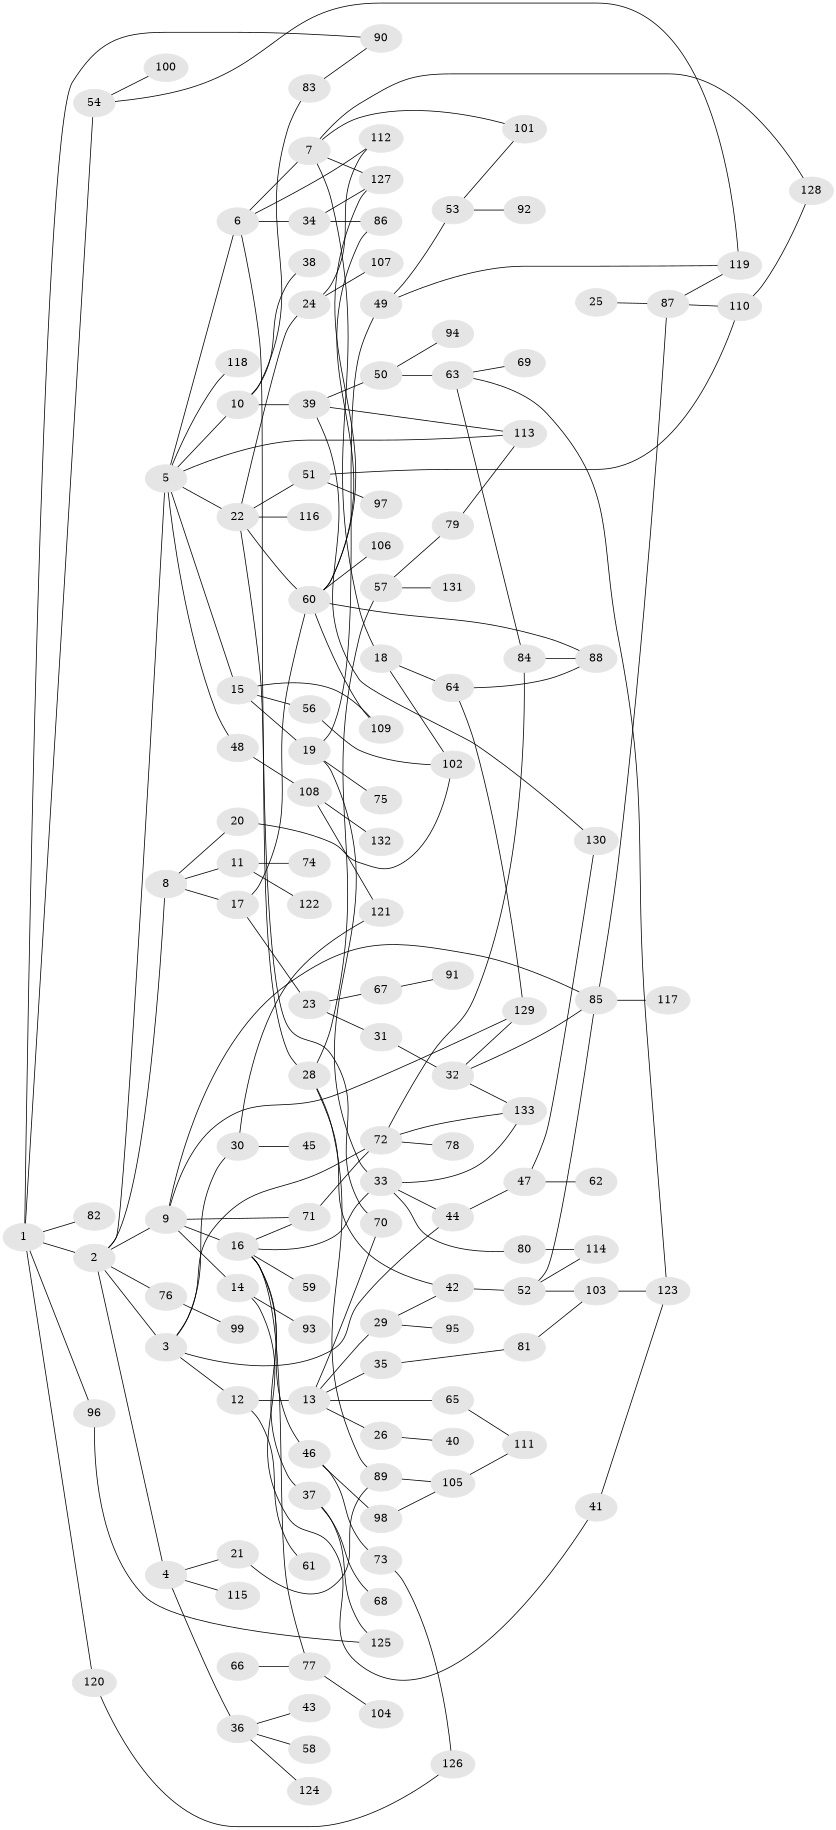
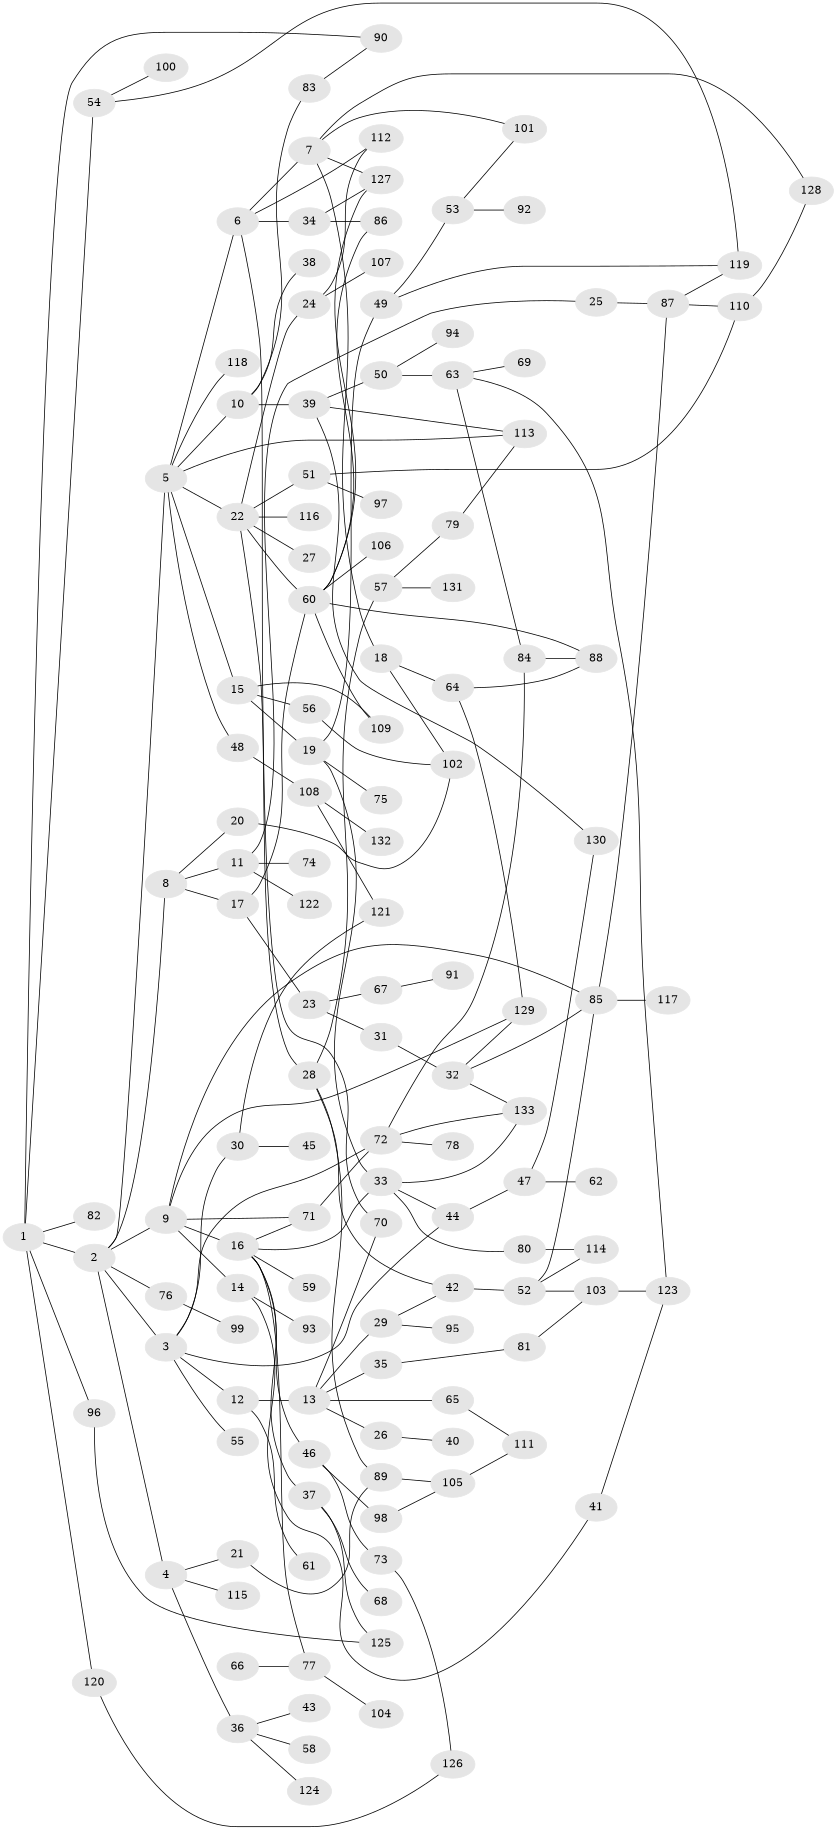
  graph {
    rankdir=LR
    node [color=gray90 style=filled]
    1
    2
    54
    82
    90
    96
    120
    3
    4
    5
    8
    9
    76
    119
    100
    125
    126
    12
    30
    44
+   55
    72
    21
    36
    115
    6
    10
    15
    22
    48
    113
    118
    11
    17
    20
    14
    16
    71
    85
    129
    99
    13
    61
    45
    121
    47
    133
    84
    78
    89
    43
    58
    124
    7
    34
    70
    112
    38
    39
    83
    19
    56
    109
    60
    24
+   27
    28
    51
    116
    108
    18
    101
    127
    128
    86
    64
    102
    25
    74
    122
    23
    41
    93
    33
    37
    46
    59
    77
    87
    117
    50
    130
    26
    29
    35
    65
    40
    42
    95
    81
    111
    123
    49
    75
    80
    68
    73
    98
    66
    31
    67
    88
    106
    53
    105
    107
    57
    97
    110
    32
    91
    52
    79
    131
    114
    103
    63
    94
    62
    132
    92
    69
    104
    1 -- 2
    1 -- 54
    1 -- 82
    1 -- 90
    1 -- 96
    1 -- 120
    2 -- 3
    2 -- 4
    2 -- 5
    2 -- 8
    2 -- 9
    2 -- 76
    54 -- 119
    54 -- 100
    96 -- 125
    120 -- 126
    3 -- 12
    3 -- 30
    3 -- 44
+   3 -- 55
    3 -- 72
    4 -- 21
    4 -- 36
    4 -- 115
    5 -- 6
    5 -- 10
    5 -- 15
    5 -- 22
    5 -- 48
    5 -- 113
    5 -- 118
    8 -- 11
    8 -- 17
    8 -- 20
    9 -- 14
    9 -- 16
    9 -- 71
    9 -- 85
    9 -- 129
    76 -- 99
    12 -- 13
    12 -- 61
    30 -- 45
    30 -- 121
    44 -- 47
    72 -- 133
    72 -- 84
    72 -- 78
    21 -- 89
    36 -- 43
    36 -- 58
    36 -- 124
    6 -- 7
    6 -- 34
    6 -- 70
    6 -- 112
    10 -- 38
    10 -- 39
    10 -- 83
    15 -- 19
    15 -- 56
    15 -- 109
    22 -- 60
    22 -- 24
+   22 -- 27
    22 -- 28
    22 -- 51
    22 -- 116
    48 -- 108
+   11 -- 25
    11 -- 74
    11 -- 122
    17 -- 60
    17 -- 23
    20 -- 102
    14 -- 41
    14 -- 93
    16 -- 71
    16 -- 33
    16 -- 37
    16 -- 46
    16 -- 59
    16 -- 77
    71 -- 72
    85 -- 87
    85 -- 117
    13 -- 70
    13 -- 26
    13 -- 29
    13 -- 35
    13 -- 65
    47 -- 130
    47 -- 62
    84 -- 88
    89 -- 105
    7 -- 18
    7 -- 101
    7 -- 127
    7 -- 128
    34 -- 127
    34 -- 86
    39 -- 113
    39 -- 50
    39 -- 130
    83 -- 90
    19 -- 33
    19 -- 49
    19 -- 75
    56 -- 102
    60 -- 109
    60 -- 127
    60 -- 86
    60 -- 88
    60 -- 106
    24 -- 112
    24 -- 107
    28 -- 89
    28 -- 42
    28 -- 57
    51 -- 97
    51 -- 110
    108 -- 121
    108 -- 132
    18 -- 64
    18 -- 102
    64 -- 129
    64 -- 88
    25 -- 87
    23 -- 31
    23 -- 67
    41 -- 123
    33 -- 44
    33 -- 133
    33 -- 80
    37 -- 125
    37 -- 68
    46 -- 73
    46 -- 98
    77 -- 104
    87 -- 119
    87 -- 110
    50 -- 63
    50 -- 94
    26 -- 40
    29 -- 42
    29 -- 95
    35 -- 81
    65 -- 111
    42 -- 52
    81 -- 103
    49 -- 119
    49 -- 53
    80 -- 114
    73 -- 126
    98 -- 105
    66 -- 77
    31 -- 32
    67 -- 91
    53 -- 101
    53 -- 92
    105 -- 111
    57 -- 79
    57 -- 131
    110 -- 128
    32 -- 85
    32 -- 129
    32 -- 133
    52 -- 85
    52 -- 114
    52 -- 103
    79 -- 113
    103 -- 123
    63 -- 84
    63 -- 123
    63 -- 69
  }
